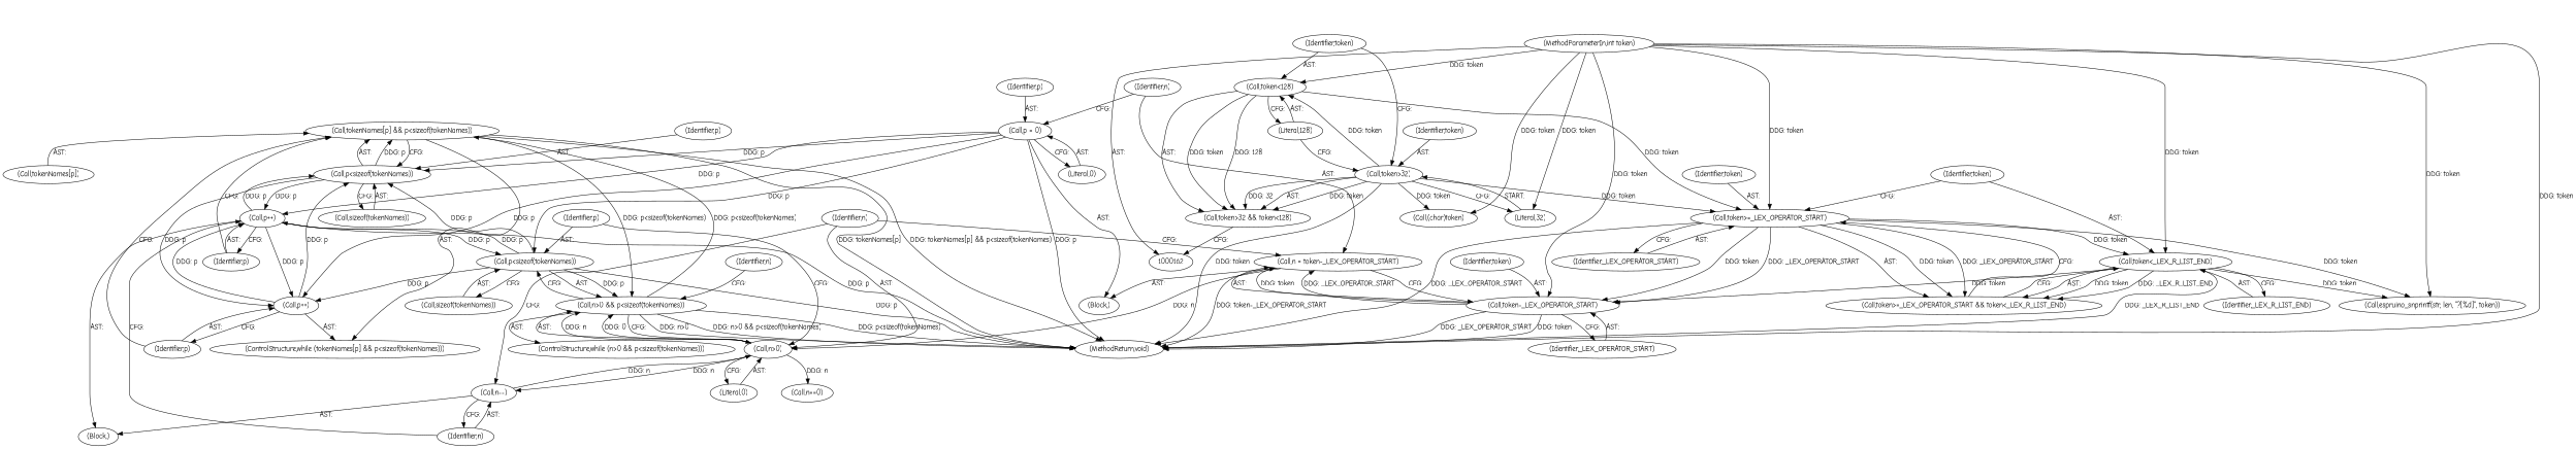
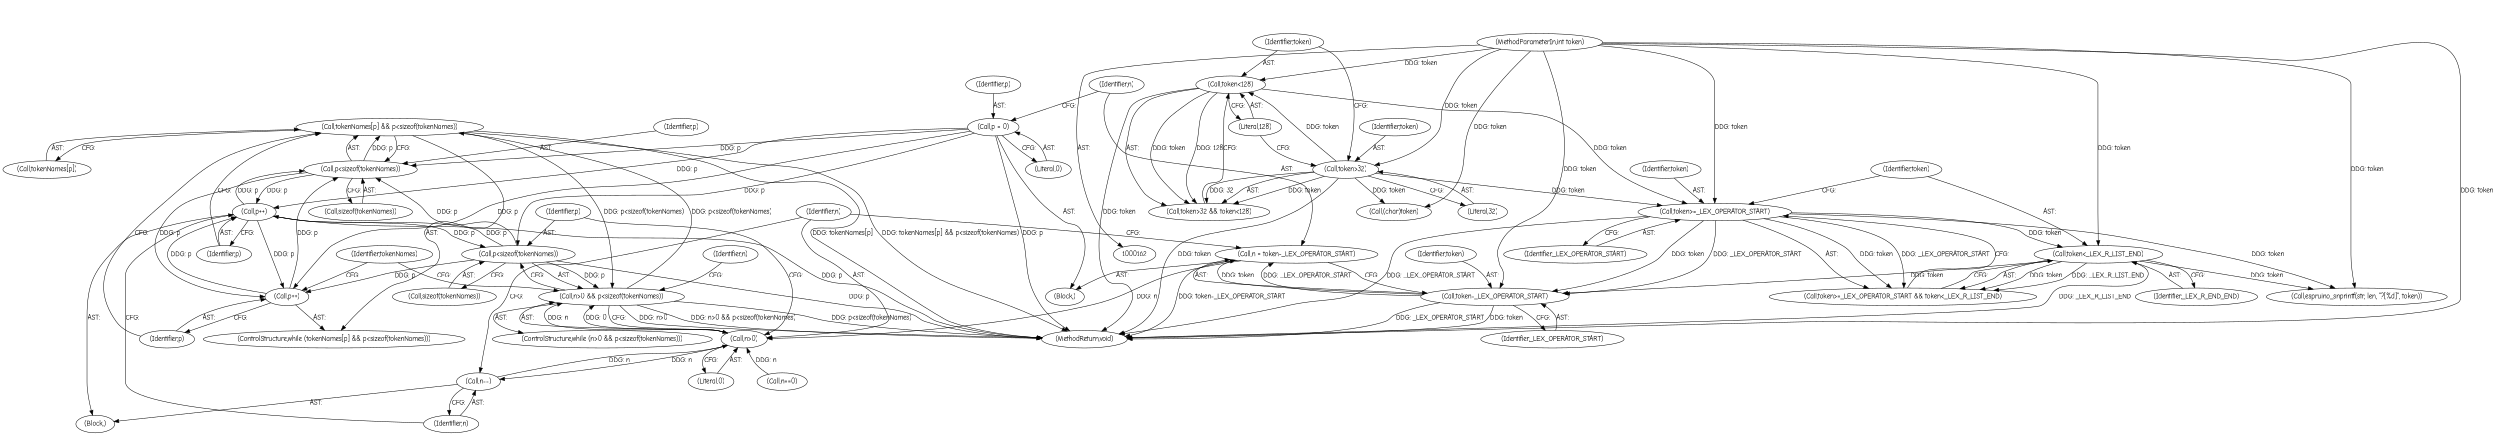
  digraph {
    fontname="Comic Neue"
    node [fontname="Comic Neue"]
    edge [fontname="Comic Neue"]
    n1 [label="(Call,tokenNames[p] && p<sizeof(tokenNames))"]
    n2 [label="(Call,p<sizeof(tokenNames))"]
    n3 [label="(Call,n>0 && p<sizeof(tokenNames))"]
    n4 [label="(ControlStructure,while (tokenNames[p] && p<sizeof(tokenNames)))"]
    n5 [label="(Call,tokenNames[p])"]
    n6 [label="(MethodReturn,void)"]
    n7 [label="(Call,p++)"]
    n8 [label="(Call,p++)"]
    n9 [label="(Call,sizeof(tokenNames))"]
    n10 [label="(Call,p<sizeof(tokenNames))"]
    n11 [label="(Call,n>0)"]
    n12 [label="(ControlStructure,while (n>0 && p<sizeof(tokenNames)))"]
    n13 [label="(Block,)"]
    n14 [label="(Identifier,p)"]
    n15 [label="(Identifier,p)"]
    n16 [label="(Call,sizeof(tokenNames))"]
    n17 [label="(Call,p = 0)"]
    n18 [label="(Block,)"]
    n19 [label="(Literal,0)"]
    n20 [label="(Call,n--)"]
    n21 [label="(Call,n==0)"]
    n22 [label="(Literal,0)"]
    n23 [label="(Identifier,n)"]
    n24 [label="(Call,n = token-_LEX_OPERATOR_START)"]
    n25 [label="(Call,token-_LEX_OPERATOR_START)"]
    n26 [label="(Identifier,_LEX_OPERATOR_START)"]
    n27 [label="(Call,token>=_LEX_OPERATOR_START)"]
    n28 [label="(Call,token<_LEX_R_LIST_END)"]
    n29 [label="(Call,espruino_snprintf(str, len, \"?[%d]\", token))"]
    n30 [label="(Identifier,_LEX_OPERATOR_START)"]
    n31 [label="(Call,token>=_LEX_OPERATOR_START && token<_LEX_R_LIST_END)"]
-   n32 [label="(Identifier,_LEX_R_LIST_END)"]
+   n32 [label="(Identifier,_LEX_R_END_END)"]
    n33 [label="(Call,token<128)"]
    n34 [label="(Call,token>32 && token<128)"]
    n35 [label="(Literal,128)"]
    n36 [label="(Call,(char)token)"]
    n37 [label="(Call,token>32)"]
    n38 [label="(Literal,32)"]
    n39 [label="(MethodParameterIn,int token)"]
    1000162
    n41 [label="(Identifier,token)"]
    n42 [label="(Identifier,token)"]
    n43 [label="(Identifier,p)"]
    n44 [label="(Identifier,token)"]
    n45 [label="(Identifier,p)"]
    n46 [label="(Identifier,p)"]
    n47 [label="(Identifier,n)"]
+   n48 [label="(Identifier,tokenNames)"]
    n49 [label="(Identifier,n)"]
    n50 [label="(Identifier,token)"]
    n51 [label="(Identifier,token)"]
    n52 [label="(Identifier,n)"]
    n1 -> n2 [label="CFG: "]
    n1 -> n3 [label="DDG: p<sizeof(tokenNames)"]
    n1 -> n4 [label="AST: "]
+   n1 -> n5 [label="CFG: "]
    n1 -> n6 [label="DDG: tokenNames[p]"]
    n1 -> n6 [label="DDG: tokenNames[p] && p<sizeof(tokenNames)"]
    n2 -> n1 [label="AST: "]
    n2 -> n1 [label="DDG: p"]
    n2 -> n7 [label="DDG: p"]
    n2 -> n8 [label="DDG: p"]
    n2 -> n9 [label="CFG: "]
    n3 -> n1 [label="DDG: p<sizeof(tokenNames)"]
    n3 -> n6 [label="DDG: n>0"]
    n3 -> n6 [label="DDG: n>0 && p<sizeof(tokenNames)"]
    n3 -> n6 [label="DDG: p<sizeof(tokenNames)"]
    n3 -> n10 [label="CFG: "]
    n3 -> n11 [label="CFG: "]
    n3 -> n12 [label="AST: "]
    n5 -> n1 [label="AST: "]
    n7 -> n2 [label="DDG: p"]
    n7 -> n6 [label="DDG: p"]
    n7 -> n8 [label="DDG: p"]
    n7 -> n10 [label="DDG: p"]
    n7 -> n13 [label="AST: "]
    n7 -> n14 [label="CFG: "]
    n8 -> n2 [label="DDG: p"]
    n8 -> n4 [label="AST: "]
    n8 -> n7 [label="DDG: p"]
    n8 -> n15 [label="CFG: "]
    n9 -> n2 [label="AST: "]
    n10 -> n2 [label="DDG: p"]
    n10 -> n3 [label="AST: "]
    n10 -> n3 [label="DDG: p"]
    n10 -> n6 [label="DDG: p"]
    n10 -> n7 [label="DDG: p"]
    n10 -> n8 [label="DDG: p"]
    n10 -> n16 [label="CFG: "]
    n11 -> n3 [label="AST: "]
    n11 -> n3 [label="DDG: n"]
    n11 -> n3 [label="DDG: 0"]
    n11 -> n20 [label="DDG: n"]
-   n11 -> n21 [label="DDG: n"]
+   n21 -> n11 [label="DDG: n"]
    n11 -> n22 [label="CFG: "]
    n14 -> n1 [label="CFG: "]
    n14 -> n7 [label="AST: "]
    n15 -> n1 [label="CFG: "]
    n15 -> n8 [label="AST: "]
    n16 -> n10 [label="AST: "]
    n17 -> n2 [label="DDG: p"]
    n17 -> n6 [label="DDG: p"]
    n17 -> n7 [label="DDG: p"]
    n17 -> n8 [label="DDG: p"]
    n17 -> n10 [label="DDG: p"]
    n17 -> n18 [label="AST: "]
    n17 -> n19 [label="CFG: "]
    n19 -> n17 [label="AST: "]
    n20 -> n11 [label="DDG: n"]
    n20 -> n13 [label="AST: "]
    n20 -> n23 [label="CFG: "]
    n22 -> n11 [label="AST: "]
    n23 -> n7 [label="CFG: "]
    n23 -> n20 [label="AST: "]
    n24 -> n6 [label="DDG: token-_LEX_OPERATOR_START"]
    n24 -> n11 [label="DDG: n"]
    n24 -> n18 [label="AST: "]
    n24 -> n25 [label="CFG: "]
    n25 -> n6 [label="DDG: _LEX_OPERATOR_START"]
    n25 -> n6 [label="DDG: token"]
    n25 -> n24 [label="AST: "]
    n25 -> n24 [label="DDG: token"]
    n25 -> n24 [label="DDG: _LEX_OPERATOR_START"]
    n25 -> n26 [label="CFG: "]
    n26 -> n25 [label="AST: "]
    n27 -> n6 [label="DDG: _LEX_OPERATOR_START"]
    n27 -> n25 [label="DDG: token"]
    n27 -> n25 [label="DDG: _LEX_OPERATOR_START"]
    n27 -> n28 [label="DDG: token"]
    n27 -> n29 [label="DDG: token"]
    n27 -> n30 [label="CFG: "]
    n27 -> n31 [label="AST: "]
    n27 -> n31 [label="DDG: token"]
    n27 -> n31 [label="DDG: _LEX_OPERATOR_START"]
    n28 -> n6 [label="DDG: _LEX_R_LIST_END"]
    n28 -> n25 [label="DDG: token"]
    n28 -> n29 [label="DDG: token"]
    n28 -> n31 [label="AST: "]
    n28 -> n31 [label="DDG: token"]
    n28 -> n31 [label="DDG: _LEX_R_LIST_END"]
    n28 -> n32 [label="CFG: "]
    n30 -> n27 [label="AST: "]
    n31 -> n27 [label="CFG: "]
    n31 -> n28 [label="CFG: "]
    n32 -> n28 [label="AST: "]
+   n33 -> n6 [label="DDG: token"]
    n33 -> n27 [label="DDG: token"]
    n33 -> n34 [label="AST: "]
    n33 -> n34 [label="DDG: token"]
    n33 -> n34 [label="DDG: 128"]
    n33 -> n35 [label="CFG: "]
-   n34 -> 1000162 [label="CFG: "]
+   n34 -> n33 [label="CFG: "]
    n35 -> n33 [label="AST: "]
    n35 -> n37 [label="CFG: "]
    n37 -> n6 [label="DDG: token"]
    n37 -> n27 [label="DDG: token"]
    n37 -> n33 [label="DDG: token"]
    n37 -> n34 [label="AST: "]
    n37 -> n34 [label="DDG: token"]
    n37 -> n34 [label="DDG: 32"]
    n37 -> n36 [label="DDG: token"]
    n37 -> n38 [label="CFG: "]
-   n38 -> n37 [label="START: "]
+   n38 -> n37 [label="AST: "]
    n39 -> n6 [label="DDG: token"]
    n39 -> n25 [label="DDG: token"]
    n39 -> n27 [label="DDG: token"]
    n39 -> n28 [label="DDG: token"]
    n39 -> n29 [label="DDG: token"]
    n39 -> n33 [label="DDG: token"]
    n39 -> n36 [label="DDG: token"]
-   n39 -> n38 [label="DDG: token"]
+   n39 -> n37 [label="DDG: token"]
    n39 -> 1000162 [label="AST: "]
    n41 -> n27 [label="AST: "]
    n42 -> n27 [label="CFG: "]
    n42 -> n28 [label="AST: "]
    n43 -> n10 [label="AST: "]
    n43 -> n11 [label="CFG: "]
    n44 -> n37 [label="AST: "]
    n45 -> n17 [label="AST: "]
    n46 -> n2 [label="AST: "]
    n47 -> n17 [label="CFG: "]
    n47 -> n24 [label="AST: "]
+   n48 -> n3 [label="CFG: "]
+   n48 -> n8 [label="CFG: "]
    n49 -> n11 [label="AST: "]
    n49 -> n20 [label="CFG: "]
    n49 -> n24 [label="CFG: "]
    n50 -> n25 [label="AST: "]
    n51 -> n33 [label="AST: "]
    n51 -> n37 [label="CFG: "]
    n52 -> n3 [label="CFG: "]
  }
